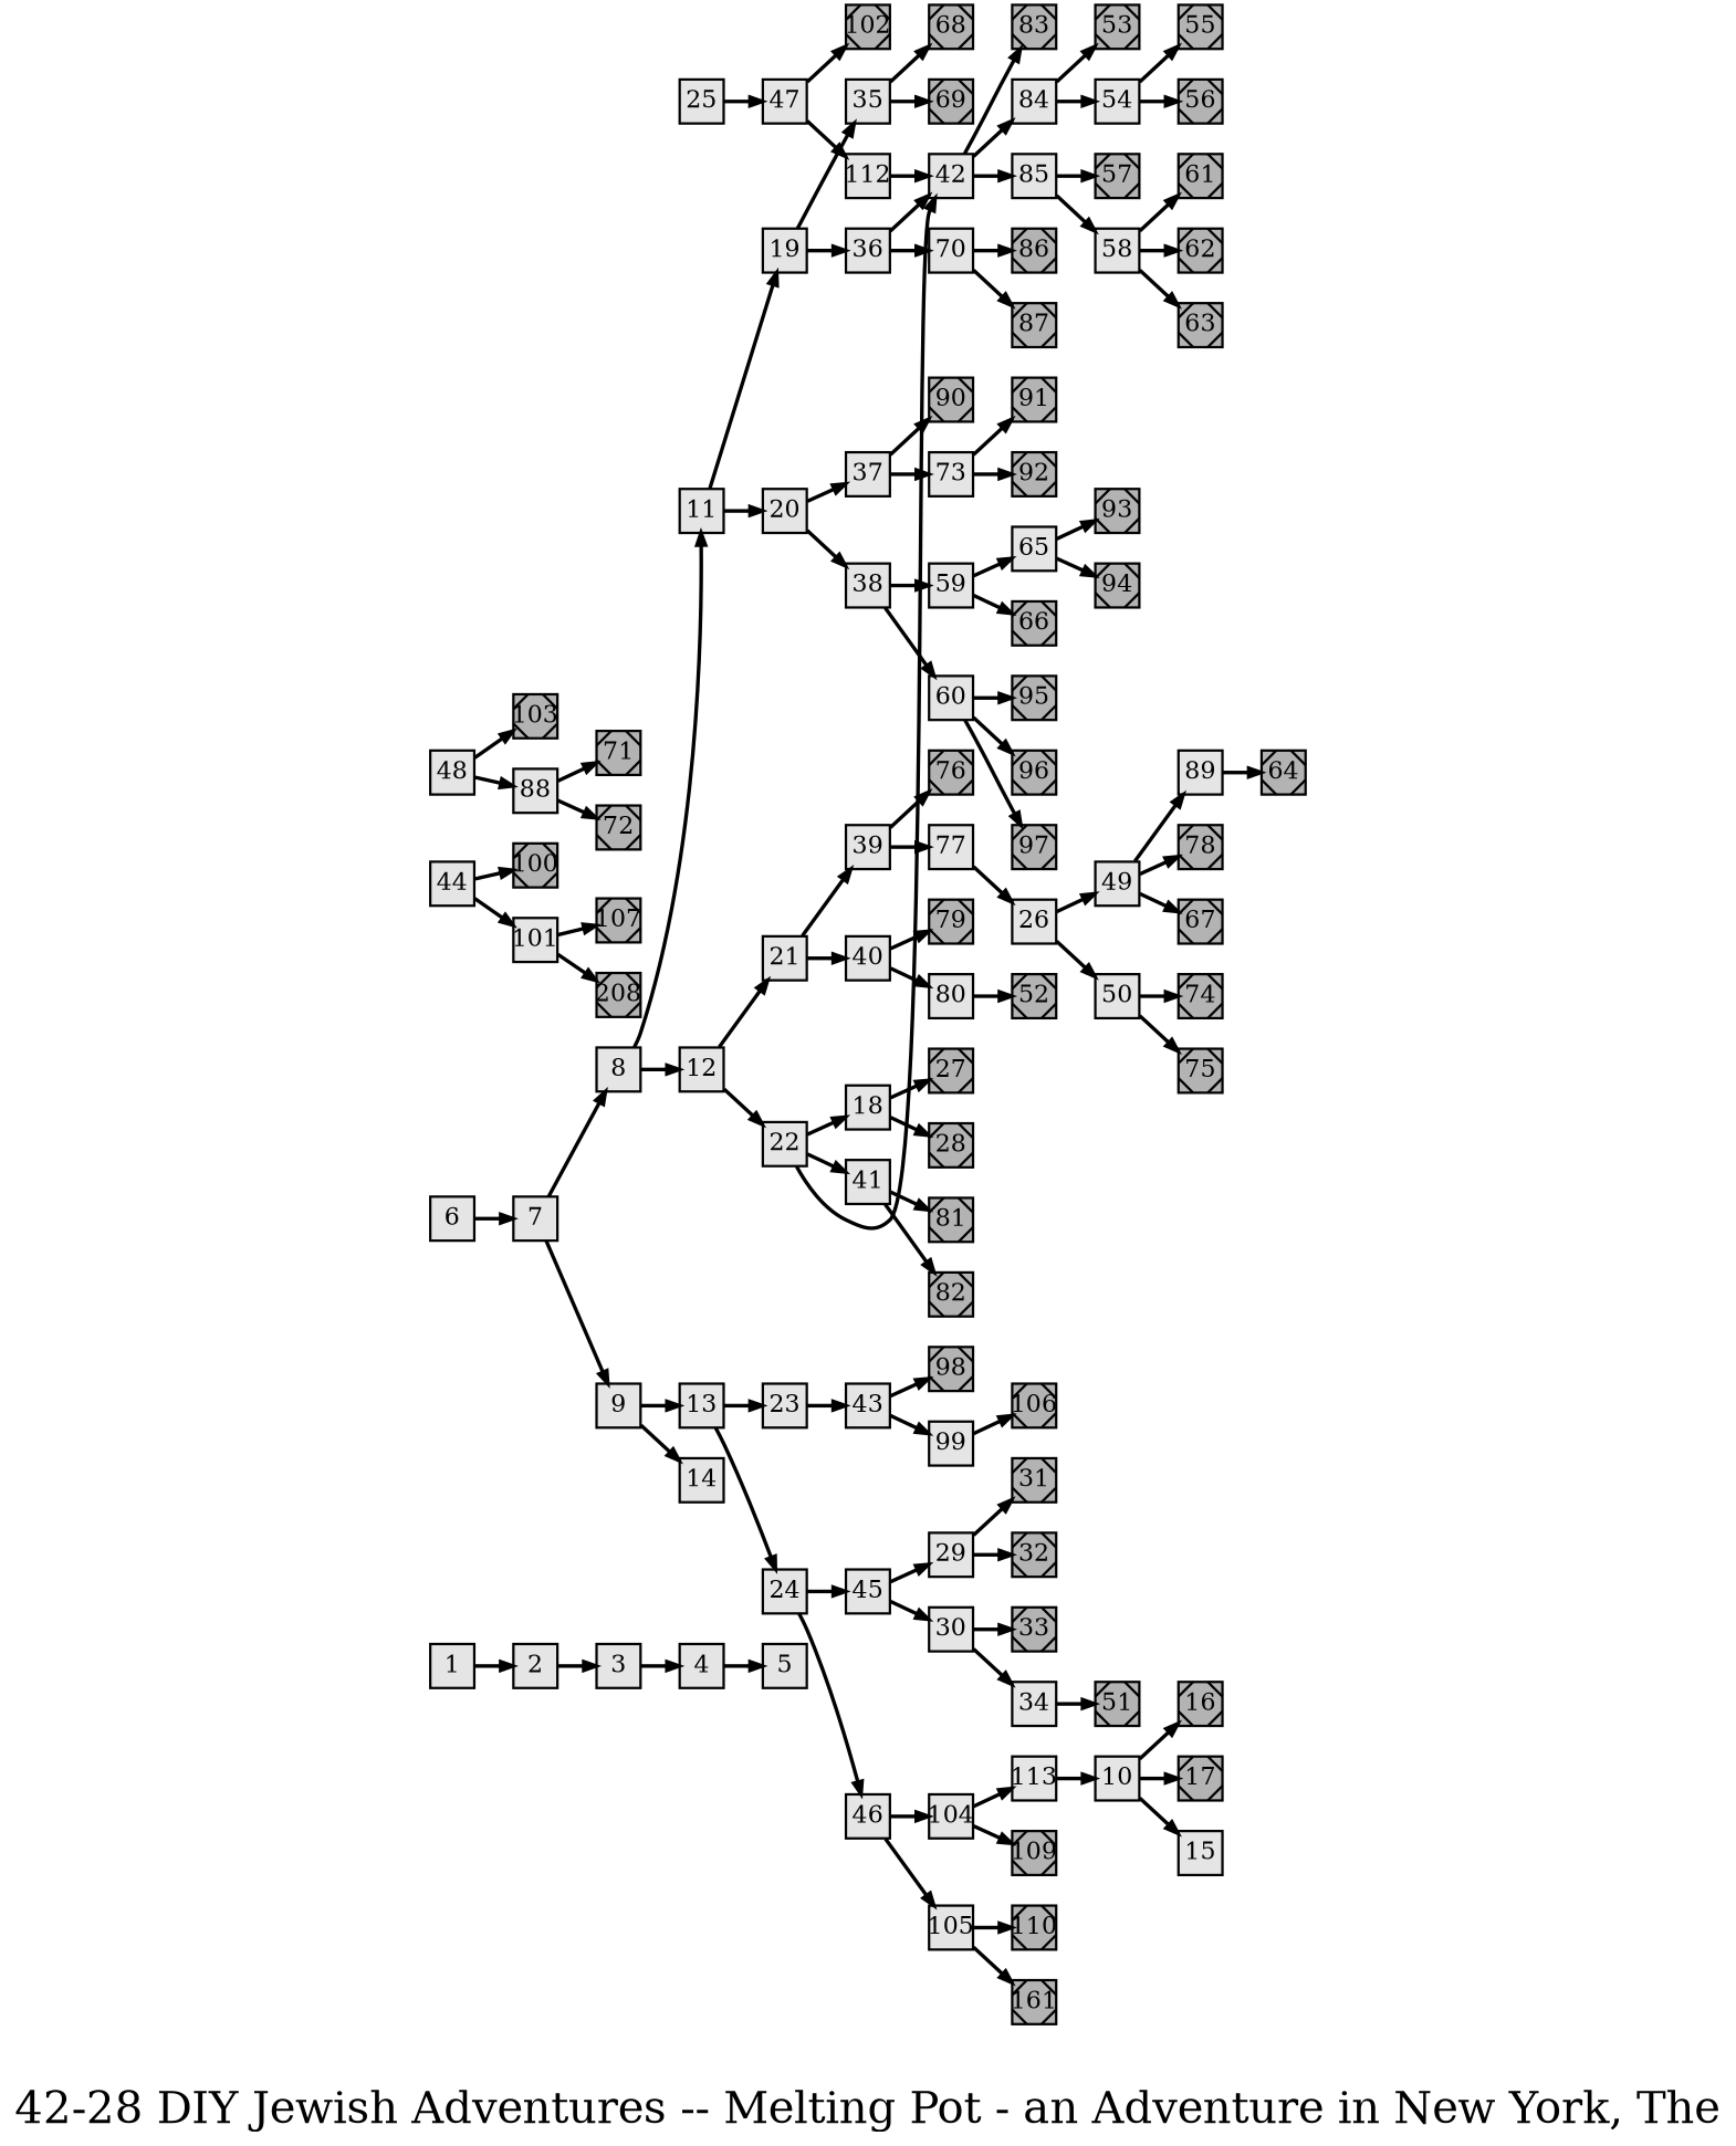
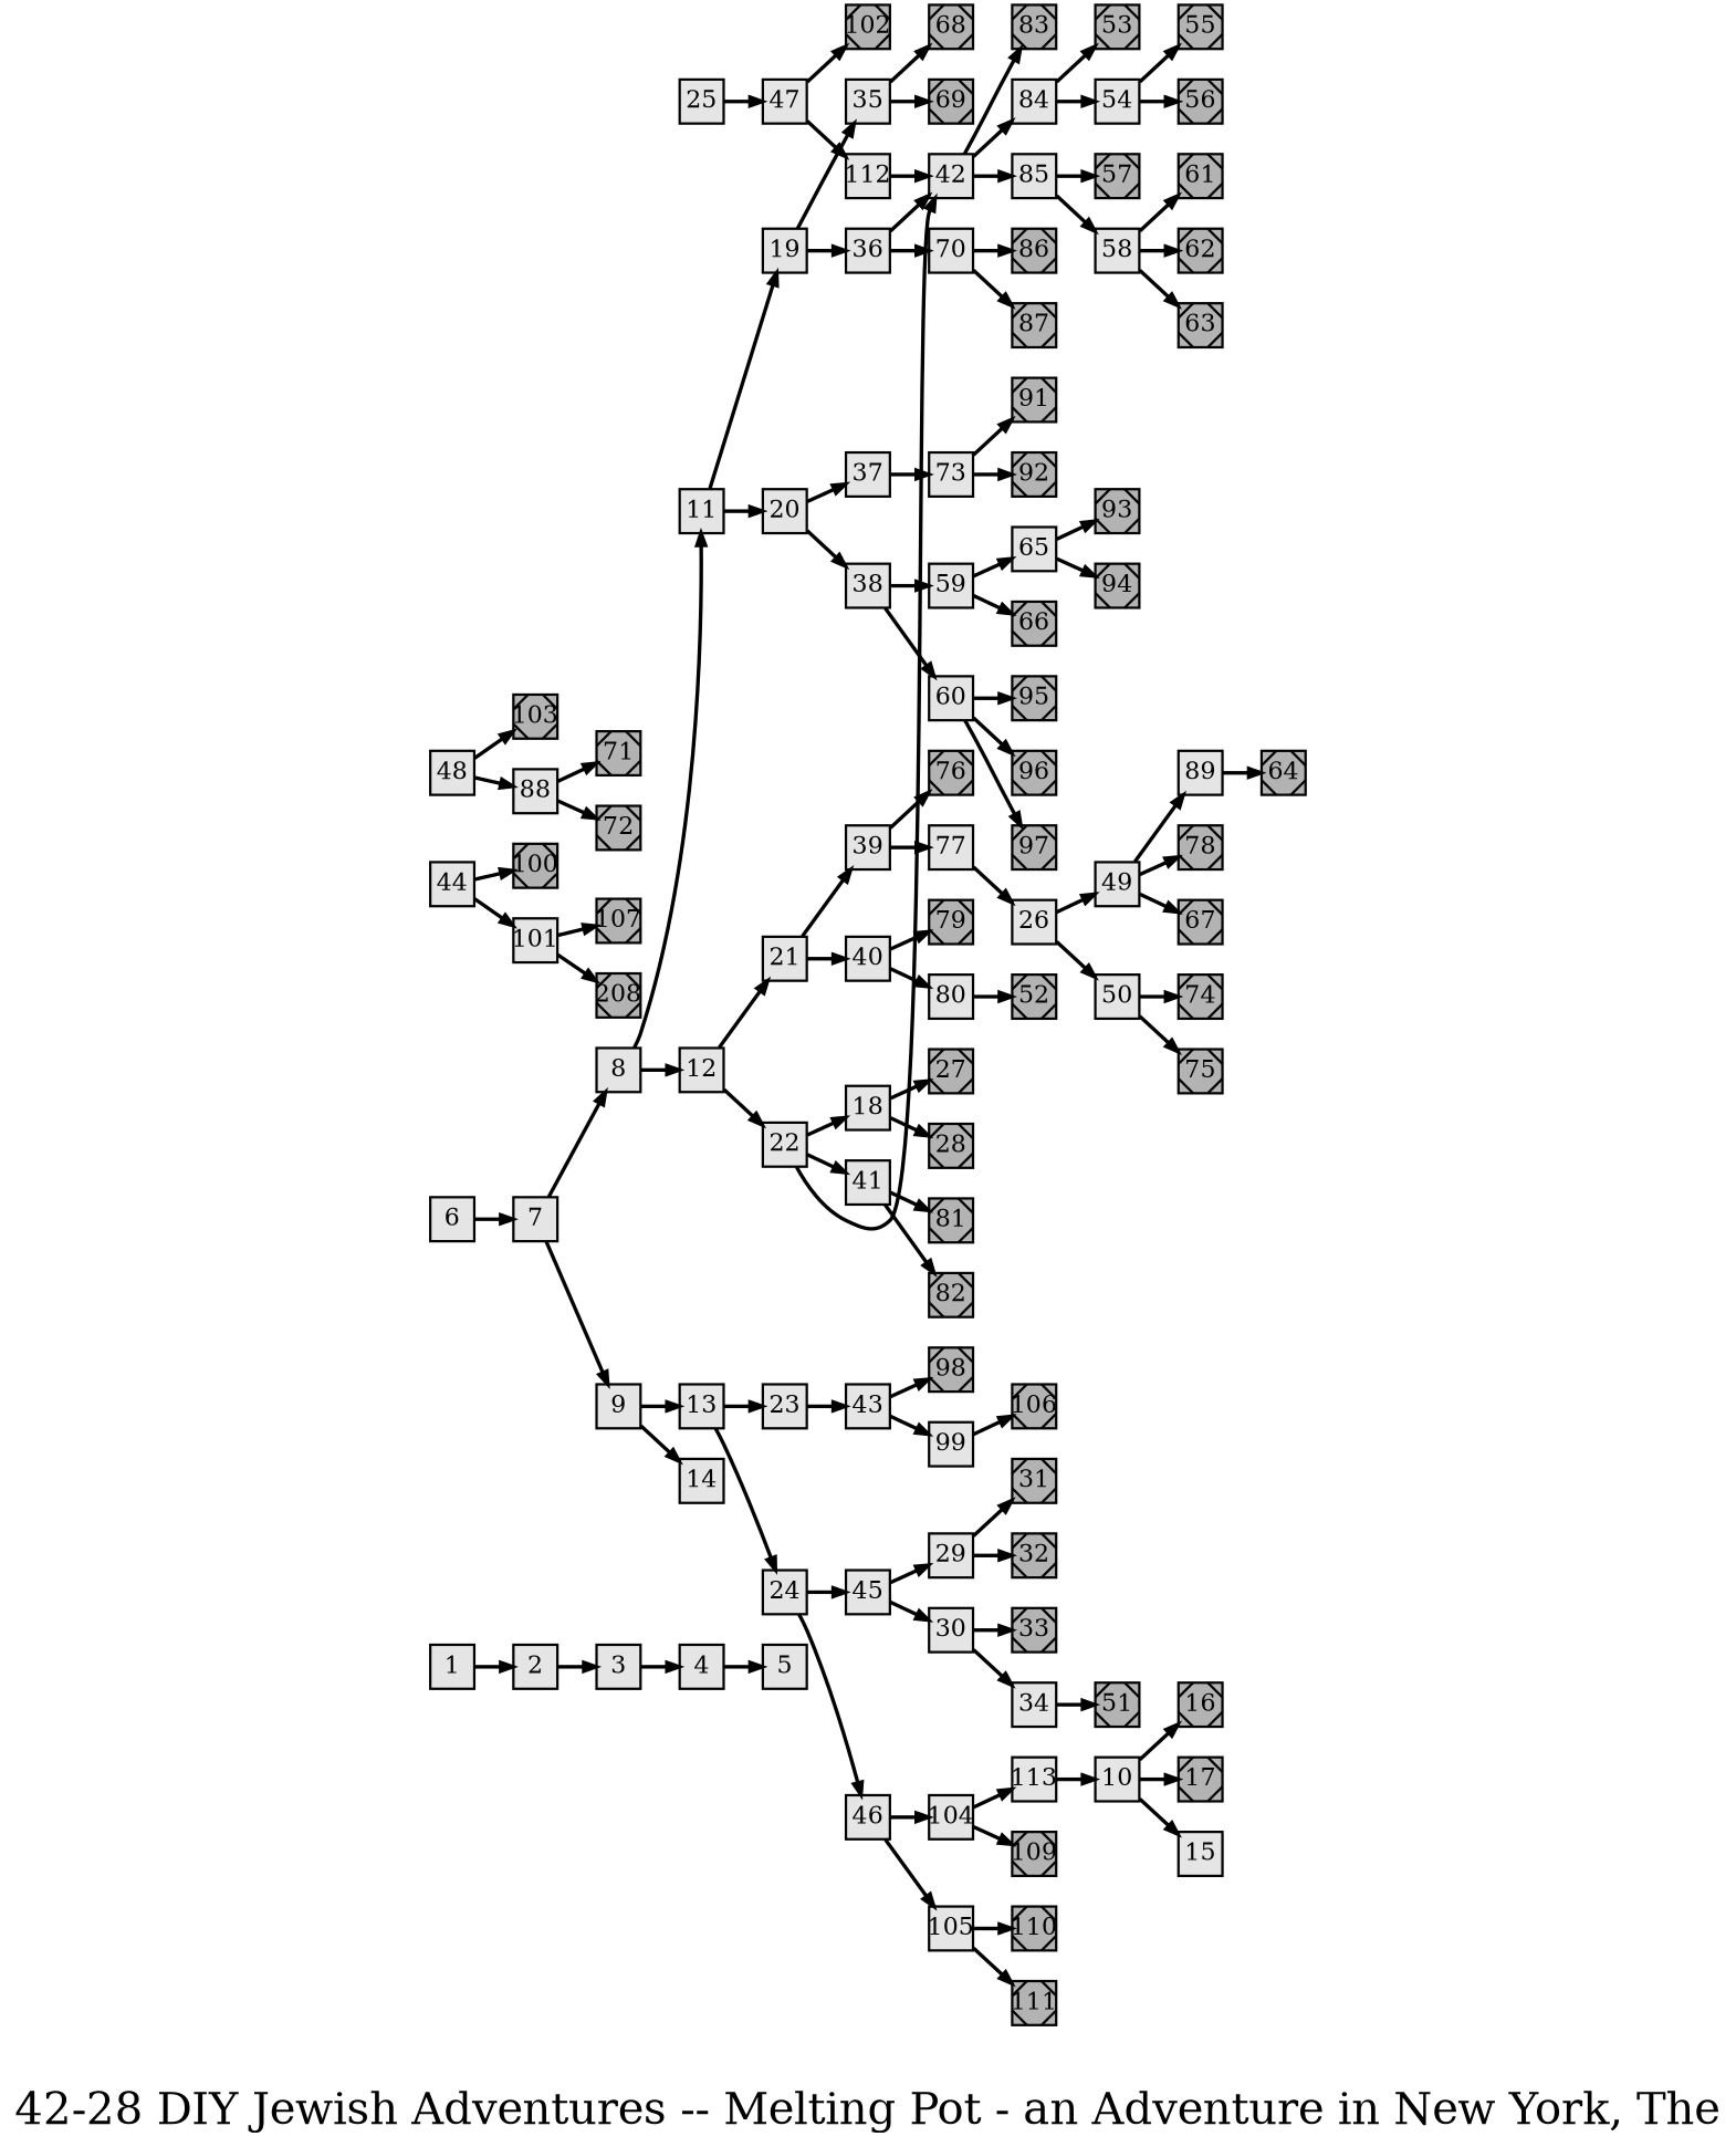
  digraph {
    fontsize=36
    label="42-28 DIY Jewish Adventures -- Melting Pot - an Adventure in New York, The"
    nodesep=0.35
    ordering=out
    rankdir=LR
    ranksep=0.45
    node [fillcolor=grey90 fixedsize=true fontsize=20 labelfloat=true margin="0,0" penwidth=2 regular=true shape=rect style=filled]
    edge [fontsize=12 labelfloat=true penwidth=3]
    1
    2
    3
    4
    5
    6
    7
    8
    9
    11
    12
    13
    14
    19
    20
    21
    22
    23
    24
    35
    36
    37
    38
    39
    40
    18
    41
    42
    43
    45
    46
    16 [fillcolor=grey70 shape=Msquare]
    10
    17 [fillcolor=grey70 shape=Msquare]
    15
    68 [fillcolor=grey70 shape=Msquare]
    69 [fillcolor=grey70 shape=Msquare]
    70
-   90 [fillcolor=grey70 shape=Msquare]
    73
    59
    60
    76 [fillcolor=grey70 shape=Msquare]
    77
    79 [fillcolor=grey70 shape=Msquare]
    80
    27 [fillcolor=grey70 shape=Msquare]
    28 [fillcolor=grey70 shape=Msquare]
    81 [fillcolor=grey70 shape=Msquare]
    82 [fillcolor=grey70 shape=Msquare]
    83 [fillcolor=grey70 shape=Msquare]
    84
    85
    98 [fillcolor=grey70 shape=Msquare]
    99
    100 [fillcolor=grey70 shape=Msquare]
    44
    101
    29
    30
    104
    105
    86 [fillcolor=grey70 shape=Msquare]
    87 [fillcolor=grey70 shape=Msquare]
    91 [fillcolor=grey70 shape=Msquare]
    92 [fillcolor=grey70 shape=Msquare]
    65
    66 [fillcolor=grey70 shape=Msquare]
    95 [fillcolor=grey70 shape=Msquare]
    96 [fillcolor=grey70 shape=Msquare]
    97 [fillcolor=grey70 shape=Msquare]
    26
    52 [fillcolor=grey70 shape=Msquare]
    53 [fillcolor=grey70 shape=Msquare]
    54
    57 [fillcolor=grey70 shape=Msquare]
    58
    106 [fillcolor=grey70 shape=Msquare]
    107 [fillcolor=grey70 shape=Msquare]
    n80 [fillcolor=grey70 label=208 shape=Msquare]
    31 [fillcolor=grey70 shape=Msquare]
    32 [fillcolor=grey70 shape=Msquare]
    33 [fillcolor=grey70 shape=Msquare]
    34
    113
    109 [fillcolor=grey70 shape=Msquare]
    110 [fillcolor=grey70 shape=Msquare]
-   111 [fillcolor=grey70 shape=Msquare label=161]
+   111 [fillcolor=grey70 shape=Msquare]
    25
    47
    112
    102 [fillcolor=grey70 shape=Msquare]
    103 [fillcolor=grey70 shape=Msquare]
    48
    88
    71 [fillcolor=grey70 shape=Msquare]
    72 [fillcolor=grey70 shape=Msquare]
    49
    50
    89
    78 [fillcolor=grey70 shape=Msquare]
    67 [fillcolor=grey70 shape=Msquare]
    74 [fillcolor=grey70 shape=Msquare]
    75 [fillcolor=grey70 shape=Msquare]
    64 [fillcolor=grey70 shape=Msquare]
    51 [fillcolor=grey70 shape=Msquare]
    93 [fillcolor=grey70 shape=Msquare]
    94 [fillcolor=grey70 shape=Msquare]
    55 [fillcolor=grey70 shape=Msquare]
    56 [fillcolor=grey70 shape=Msquare]
    61 [fillcolor=grey70 shape=Msquare]
    62 [fillcolor=grey70 shape=Msquare]
    63 [fillcolor=grey70 shape=Msquare]
    1 -> 2
    2 -> 3
    3 -> 4
    4 -> 5
    6 -> 7
    7 -> 8
    7 -> 9
    8 -> 11
    8 -> 12
    9 -> 13
    9 -> 14
    11 -> 19
    11 -> 20
    12 -> 21
    12 -> 22
    13 -> 23
    13 -> 24
    19 -> 35
    19 -> 36
    20 -> 37
    20 -> 38
    21 -> 39
    21 -> 40
    22 -> 18
    22 -> 41
    22 -> 42
    23 -> 43
    24 -> 45
    24 -> 46
    35 -> 68
    35 -> 69
    36 -> 42
    36 -> 70
-   37 -> 90
    37 -> 73
    38 -> 59
    38 -> 60
    39 -> 76
    39 -> 77
    40 -> 79
    40 -> 80
    18 -> 27
    18 -> 28
    41 -> 81
    41 -> 82
    42 -> 83
    42 -> 84
    42 -> 85
    43 -> 98
    43 -> 99
    45 -> 29
    45 -> 30
    46 -> 104
    46 -> 105
    10 -> 16
    10 -> 17
    10 -> 15
    70 -> 86
    70 -> 87
    73 -> 91
    73 -> 92
    59 -> 65
    59 -> 66
    60 -> 95
    60 -> 96
    60 -> 97
    77 -> 26
    80 -> 52
    84 -> 53
    84 -> 54
    85 -> 57
    85 -> 58
    99 -> 106
    44 -> 100
    44 -> 101
    101 -> 107
    101 -> n80
    29 -> 31
    29 -> 32
    30 -> 33
    30 -> 34
    104 -> 113
    104 -> 109
    105 -> 110
    105 -> 111
    65 -> 93
    65 -> 94
    26 -> 49
    26 -> 50
    54 -> 55
    54 -> 56
    58 -> 61
    58 -> 62
    58 -> 63
    34 -> 51
    113 -> 10
    25 -> 47
    47 -> 112
    47 -> 102
    112 -> 42
    48 -> 103
    48 -> 88
    88 -> 71
    88 -> 72
    49 -> 89
    49 -> 78
    49 -> 67
    50 -> 74
    50 -> 75
    89 -> 64
  }
